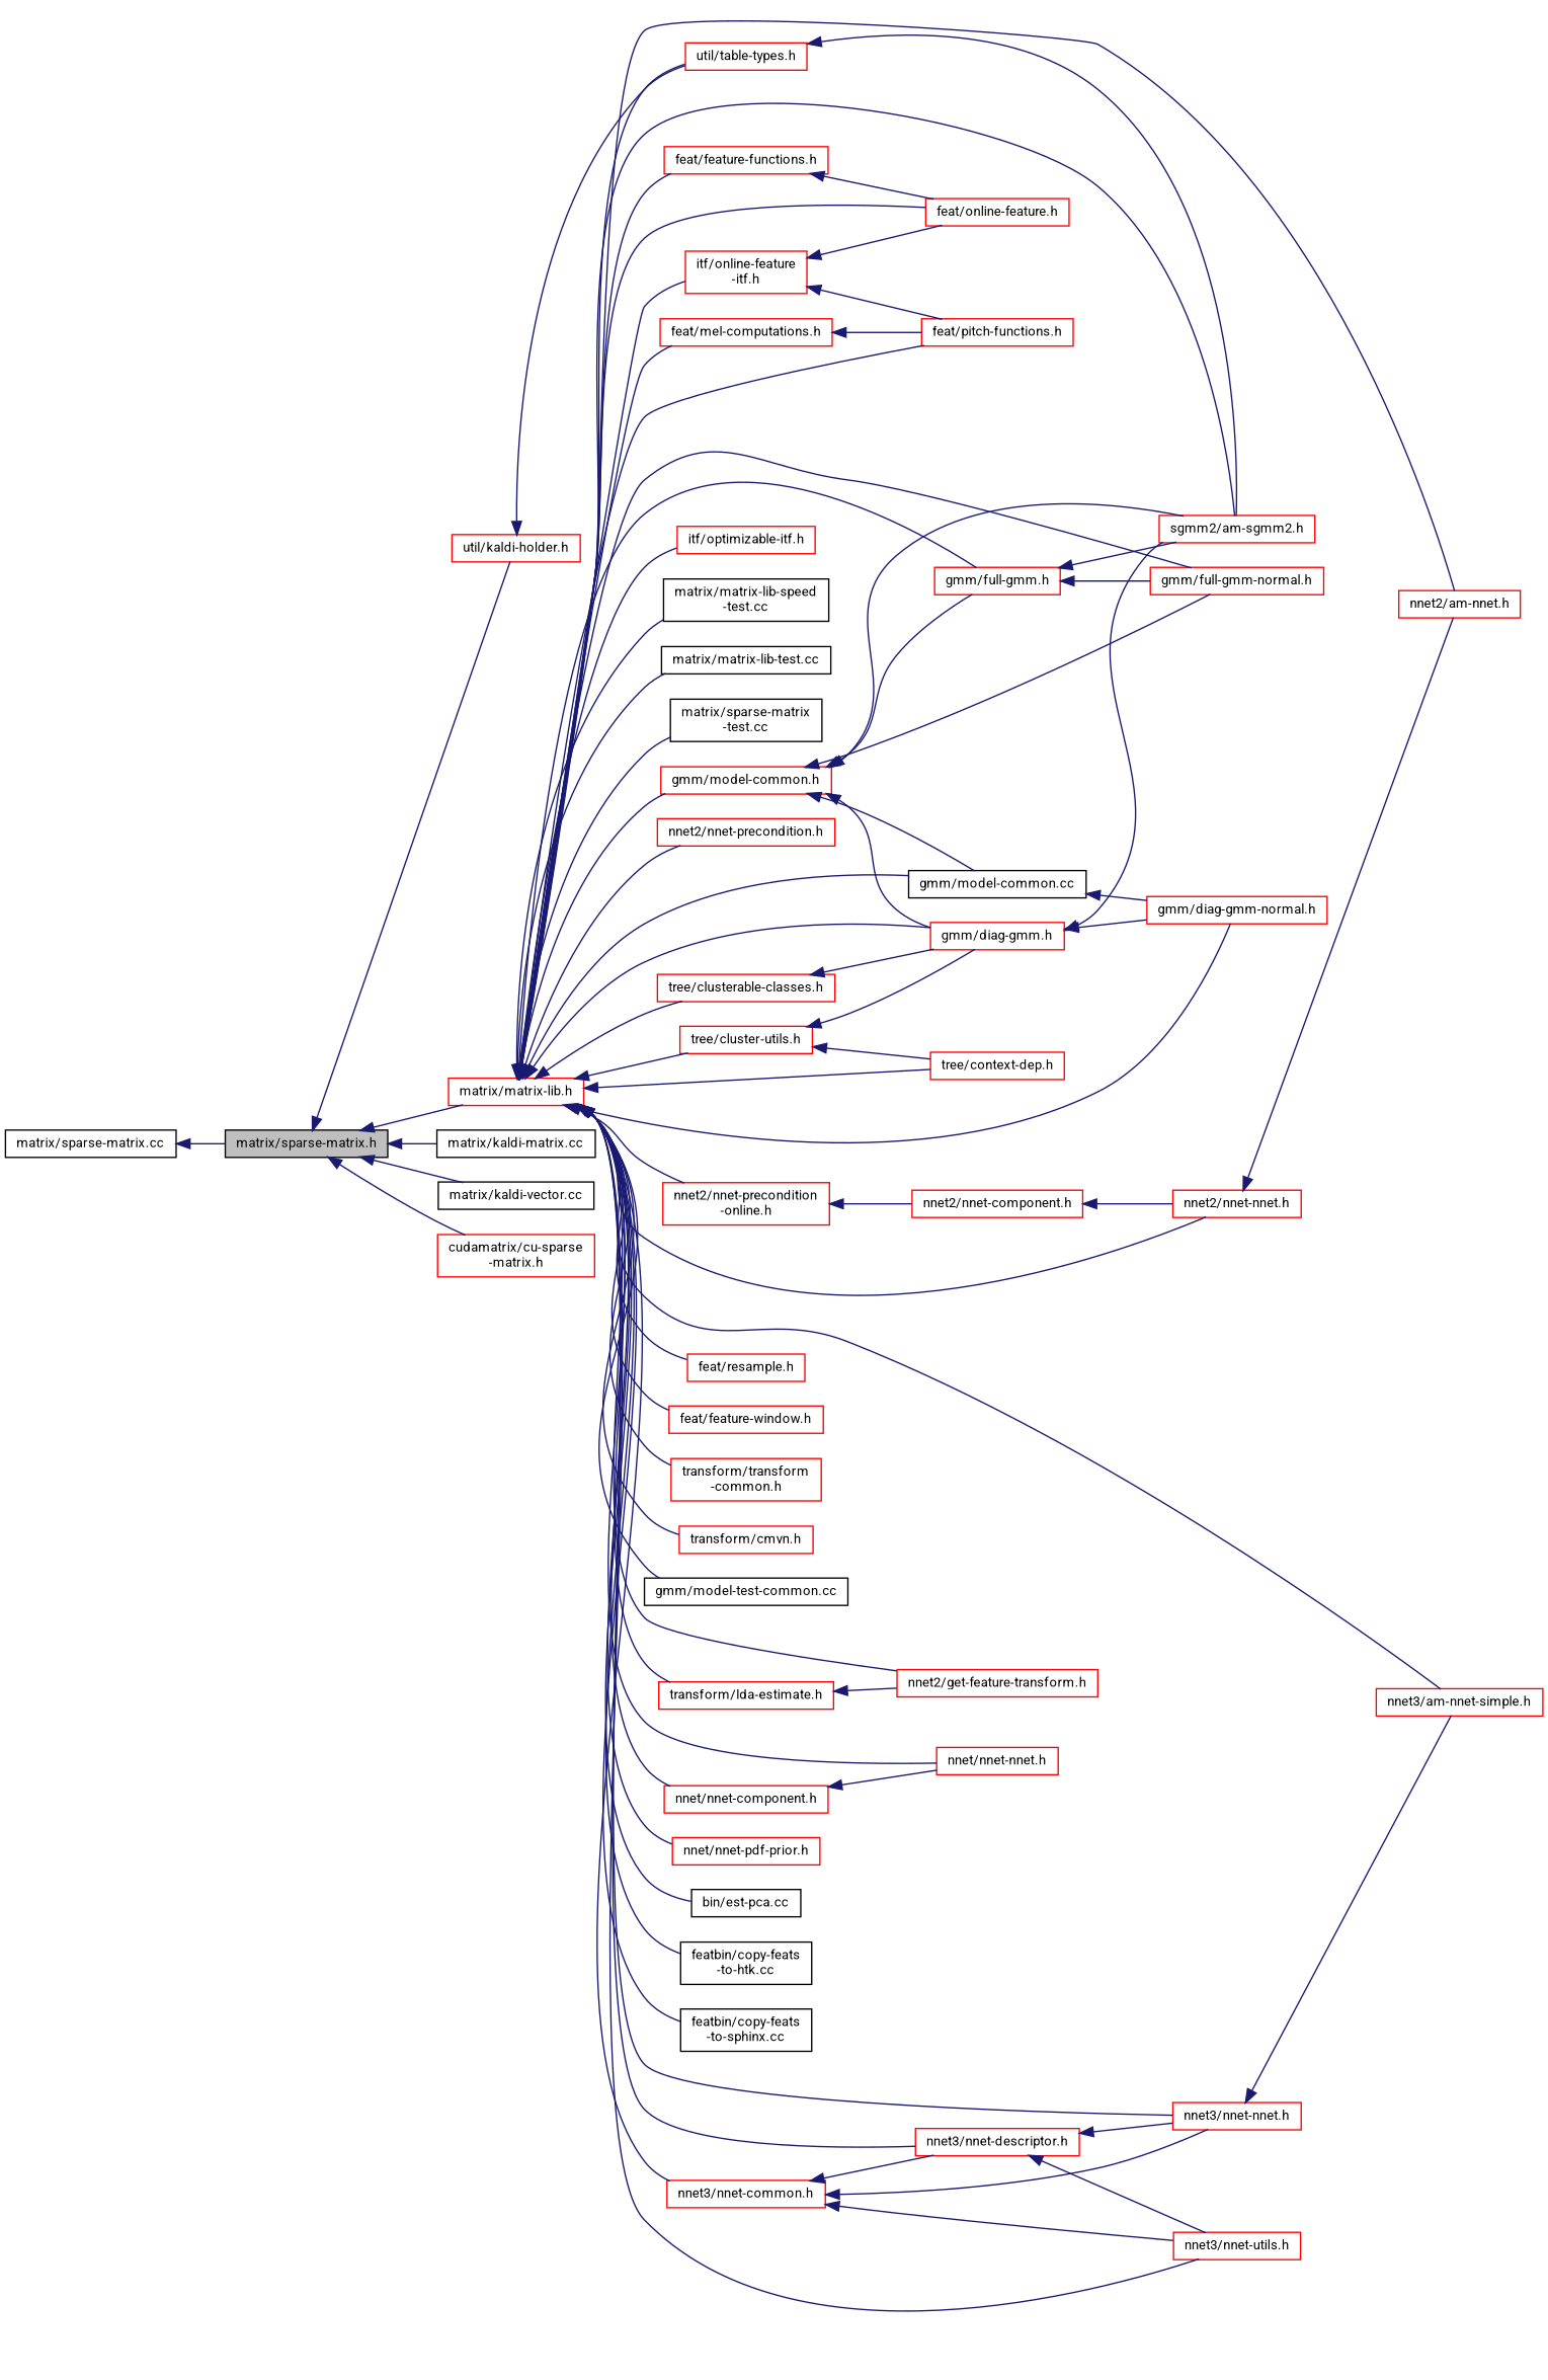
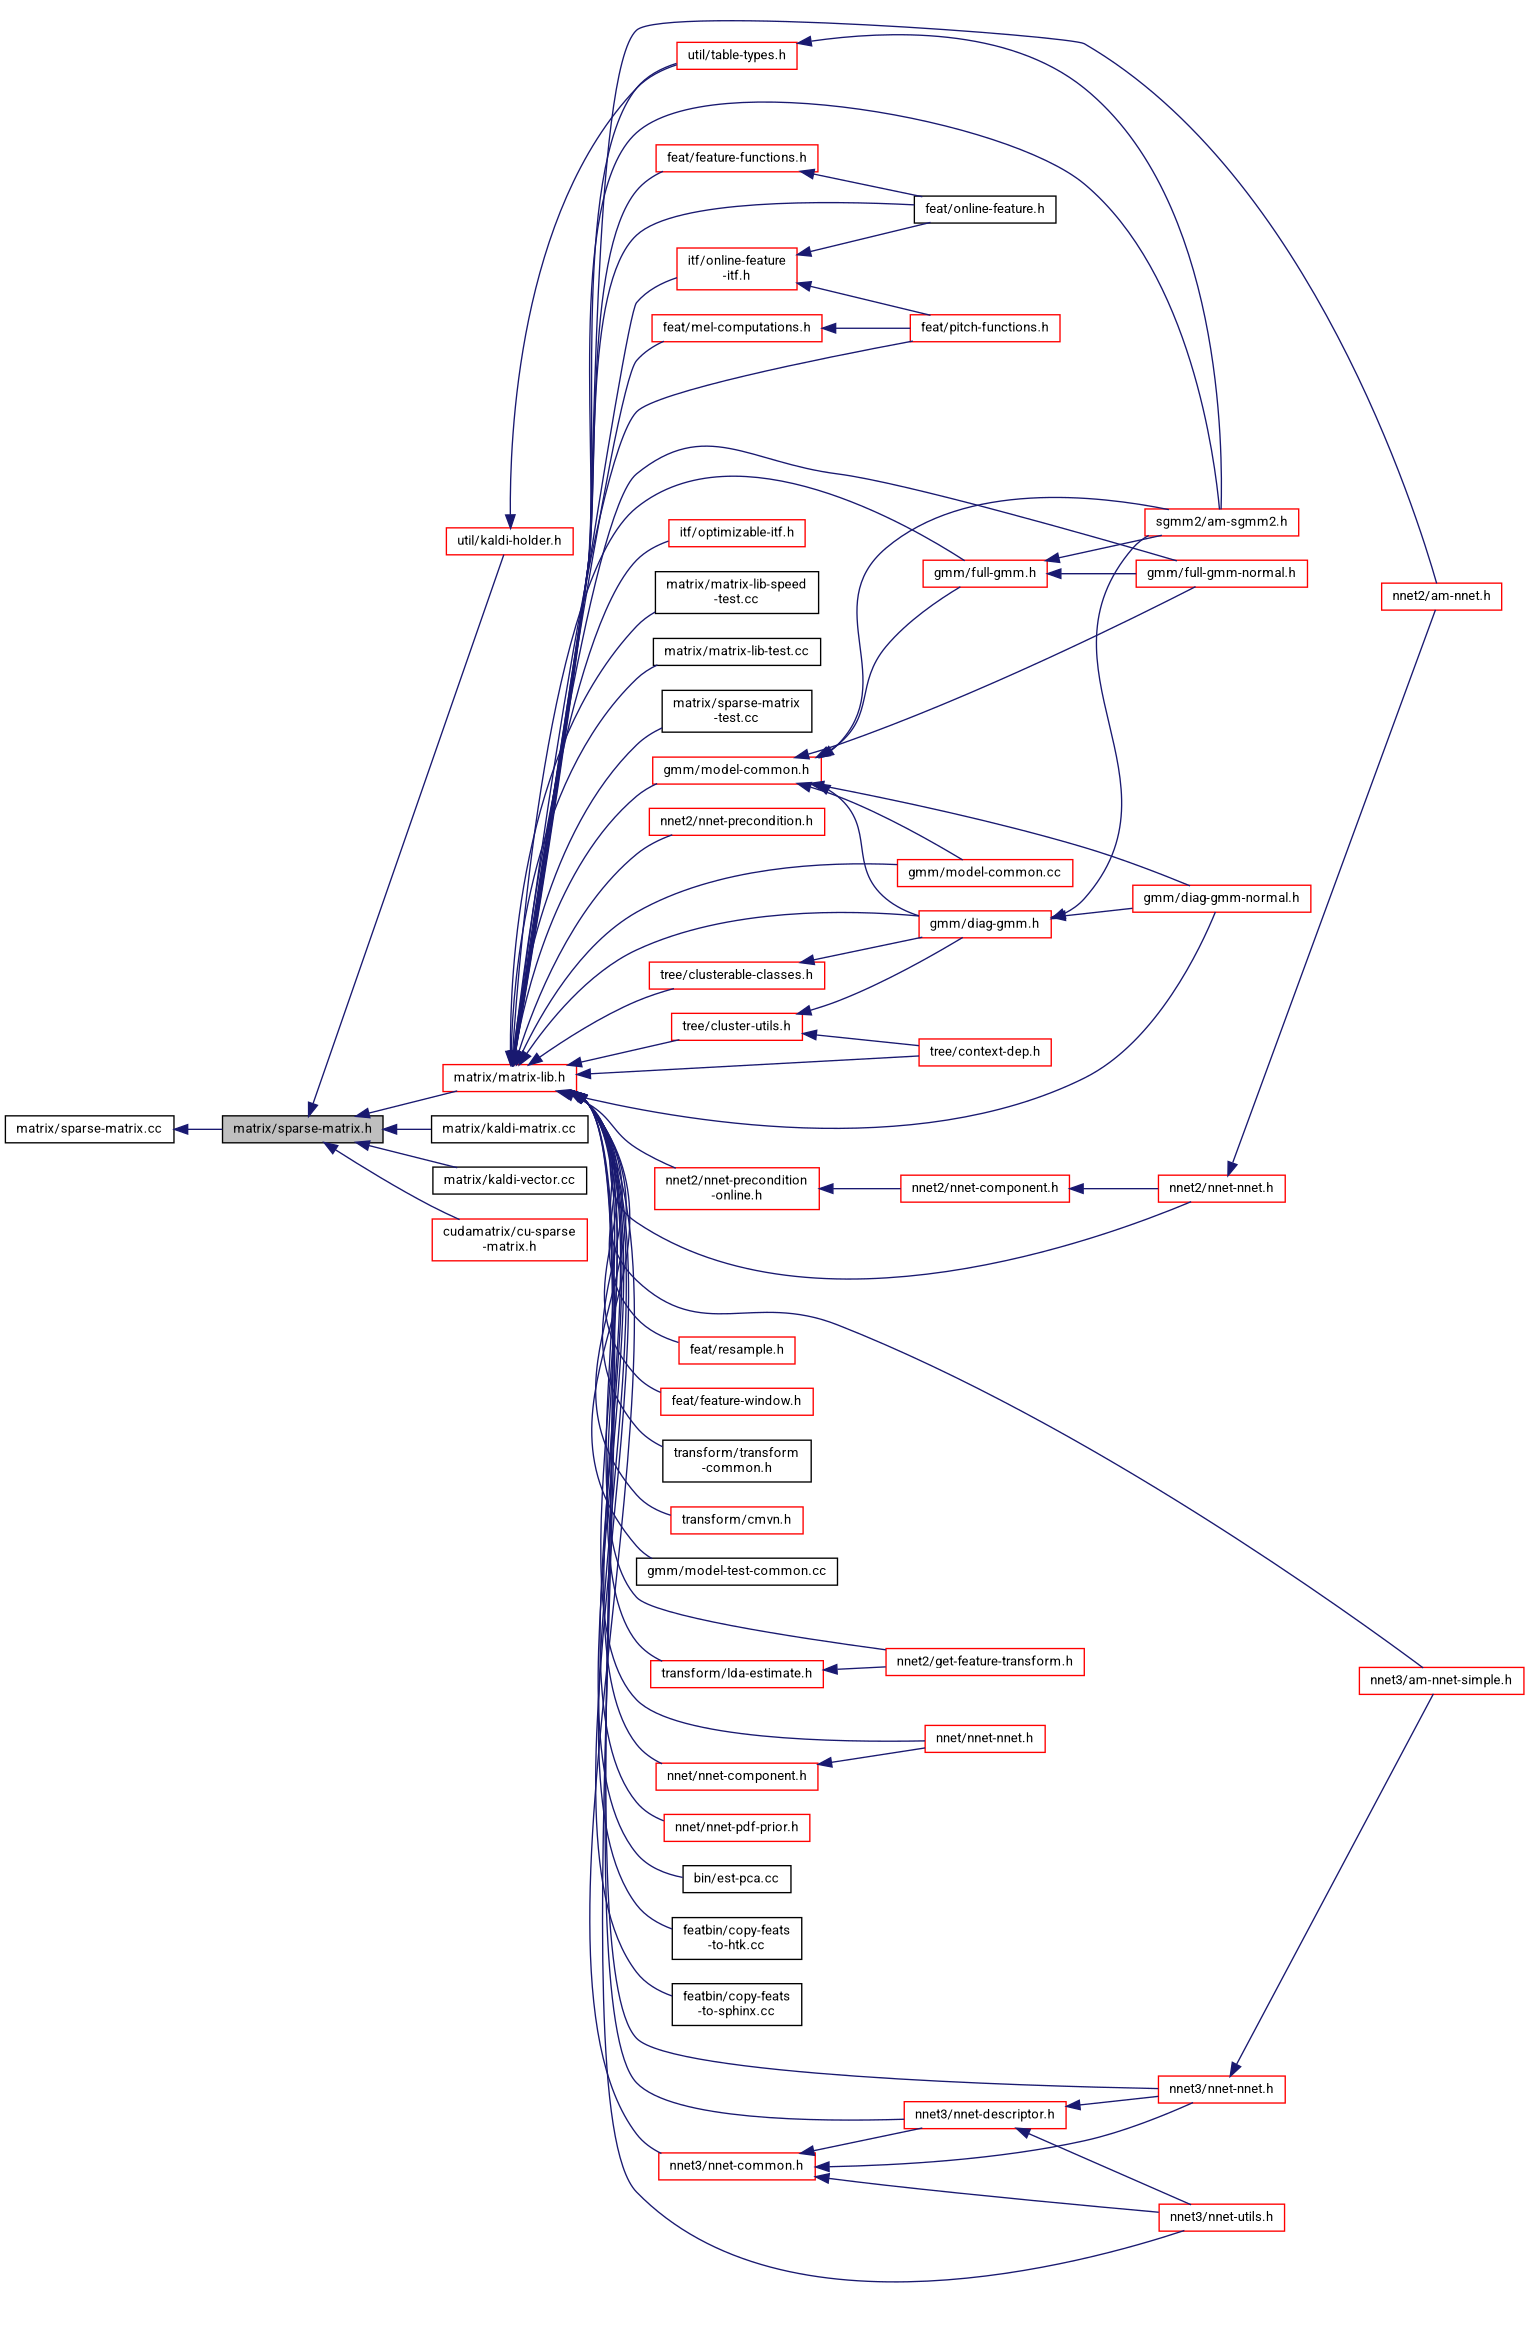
  digraph {
    fontname=Roboto
    rankdir=LR
    node [color=red fillcolor=white fontname=Roboto fontsize=10 shape=record style=filled]
    edge [color=midnightblue dir=back fontname=Roboto fontsize=10 labelfontname=Helvetica labelfontsize=10 style=solid]
    n1 [color=black fillcolor=grey75 fontcolor=black height=0.2 label="matrix/sparse-matrix.h" width=0.4]
    n2 [height=0.2 label="matrix/matrix-lib.h" width=0.4]
    n3 [color=black height=0.2 label="matrix/kaldi-matrix.cc" width=0.4]
    n4 [color=black height=0.2 label="matrix/kaldi-vector.cc" width=0.4]
    n5 [height=0.2 label="util/kaldi-holder.h" width=0.4]
    n6 [height=0.2 label="cudamatrix/cu-sparse\l-matrix.h" width=0.4]
    n7 [height=0.2 label="itf/online-feature\l-itf.h" width=0.4]
-   n8 [height=0.2 label="feat/online-feature.h" width=0.4]
+   n8 [color=black height=0.2 label="feat/online-feature.h" width=0.4]
    n9 [height=0.2 label="feat/pitch-functions.h" width=0.4]
    n10 [height=0.2 label="itf/optimizable-itf.h" width=0.4]
    n11 [color=black height=0.2 label="matrix/matrix-lib-speed\l-test.cc" width=0.4]
    n12 [color=black height=0.2 label="matrix/matrix-lib-test.cc" width=0.4]
    n13 [color=black height=0.2 label="matrix/sparse-matrix\l-test.cc" width=0.4]
    n14 [height=0.2 label="util/table-types.h" width=0.4]
    n15 [height=0.2 label="sgmm2/am-sgmm2.h" width=0.4]
    n16 [height=0.2 label="feat/resample.h" width=0.4]
    n17 [height=0.2 label="feat/feature-window.h" width=0.4]
    n18 [height=0.2 label="feat/feature-functions.h" width=0.4]
    n19 [height=0.2 label="feat/mel-computations.h" width=0.4]
-   n20 [height=0.2 label="transform/transform\l-common.h" width=0.4]
+   n20 [color=black height=0.2 label="transform/transform\l-common.h" width=0.4]
    n21 [height=0.2 label="transform/cmvn.h" width=0.4]
    n22 [height=0.2 label="tree/context-dep.h" width=0.4]
    n23 [height=0.2 label="tree/cluster-utils.h" width=0.4]
    n24 [height=0.2 label="gmm/diag-gmm.h" width=0.4]
    n25 [height=0.2 label="gmm/diag-gmm-normal.h" width=0.4]
    n26 [height=0.2 label="tree/clusterable-classes.h" width=0.4]
    n27 [height=0.2 label="gmm/model-common.h" width=0.4]
    n28 [height=0.2 label="gmm/full-gmm.h" width=0.4]
    n29 [height=0.2 label="gmm/full-gmm-normal.h" width=0.4]
-   n30 [color=black height=0.2 label="gmm/model-common.cc" width=0.4]
+   n30 [height=0.2 label="gmm/model-common.cc" width=0.4]
    n31 [color=black height=0.2 label="gmm/model-test-common.cc" width=0.4]
    n32 [height=0.2 label="transform/lda-estimate.h" width=0.4]
    n33 [height=0.2 label="nnet2/get-feature-transform.h" width=0.4]
    n34 [height=0.2 label="nnet/nnet-component.h" width=0.4]
    n35 [height=0.2 label="nnet/nnet-nnet.h" width=0.4]
    n36 [height=0.2 label="nnet/nnet-pdf-prior.h" width=0.4]
    n37 [color=black height=0.2 label="bin/est-pca.cc" width=0.4]
    n38 [color=black height=0.2 label="featbin/copy-feats\l-to-htk.cc" width=0.4]
    n39 [color=black height=0.2 label="featbin/copy-feats\l-to-sphinx.cc" width=0.4]
    n40 [height=0.2 label="nnet3/nnet-common.h" width=0.4]
    n41 [height=0.2 label="nnet3/nnet-nnet.h" width=0.4]
    n42 [height=0.2 label="nnet3/am-nnet-simple.h" width=0.4]
    n43 [height=0.2 label="nnet3/nnet-descriptor.h" width=0.4]
    n44 [height=0.2 label="nnet3/nnet-utils.h" width=0.4]
    n45 [height=0.2 label="nnet2/am-nnet.h" width=0.4]
    n46 [height=0.2 label="nnet2/nnet-nnet.h" width=0.4]
    n47 [height=0.2 label="nnet2/nnet-precondition\l-online.h" width=0.4]
    n48 [height=0.2 label="nnet2/nnet-precondition.h" width=0.4]
    n49 [color=black height=0.2 label="matrix/sparse-matrix.cc" width=0.4]
    n50 [height=0.2 label="nnet2/nnet-component.h" width=0.4]
    n1 -> n2
    n1 -> n3
    n1 -> n4
    n1 -> n5
    n1 -> n6
    n2 -> n7
    n2 -> n8
    n2 -> n9
    n2 -> n10
    n2 -> n11
    n2 -> n12
    n2 -> n13
    n2 -> n14
    n2 -> n15
    n2 -> n16
    n2 -> n17
    n2 -> n18
    n2 -> n19
    n2 -> n20
    n2 -> n21
    n2 -> n22
    n2 -> n23
    n2 -> n24
    n2 -> n25
    n2 -> n26
    n2 -> n27
    n2 -> n28
    n2 -> n29
    n2 -> n30
    n2 -> n31
    n2 -> n32
    n2 -> n33
    n2 -> n34
    n2 -> n35
    n2 -> n36
    n2 -> n37
    n2 -> n38
    n2 -> n39
    n2 -> n40
    n2 -> n41
    n2 -> n42
    n2 -> n43
    n2 -> n44
    n2 -> n45
    n2 -> n46
    n2 -> n47
    n2 -> n48
    n5 -> n14
    n7 -> n8
    n7 -> n9
    n14 -> n15
    n18 -> n8
    n19 -> n9
    n23 -> n22
    n23 -> n24
    n24 -> n15
    n24 -> n25
    n26 -> n24
    n27 -> n15
    n27 -> n24
-   n30 -> n25
+   n27 -> n25
    n27 -> n28
    n27 -> n29
    n27 -> n30
    n28 -> n15
    n28 -> n29
    n32 -> n33
    n34 -> n35
    n40 -> n41
    n40 -> n43
    n40 -> n44
    n41 -> n42
    n43 -> n41
    n43 -> n44
    n46 -> n45
    n47 -> n50
    n49 -> n1
    n50 -> n46
  }
